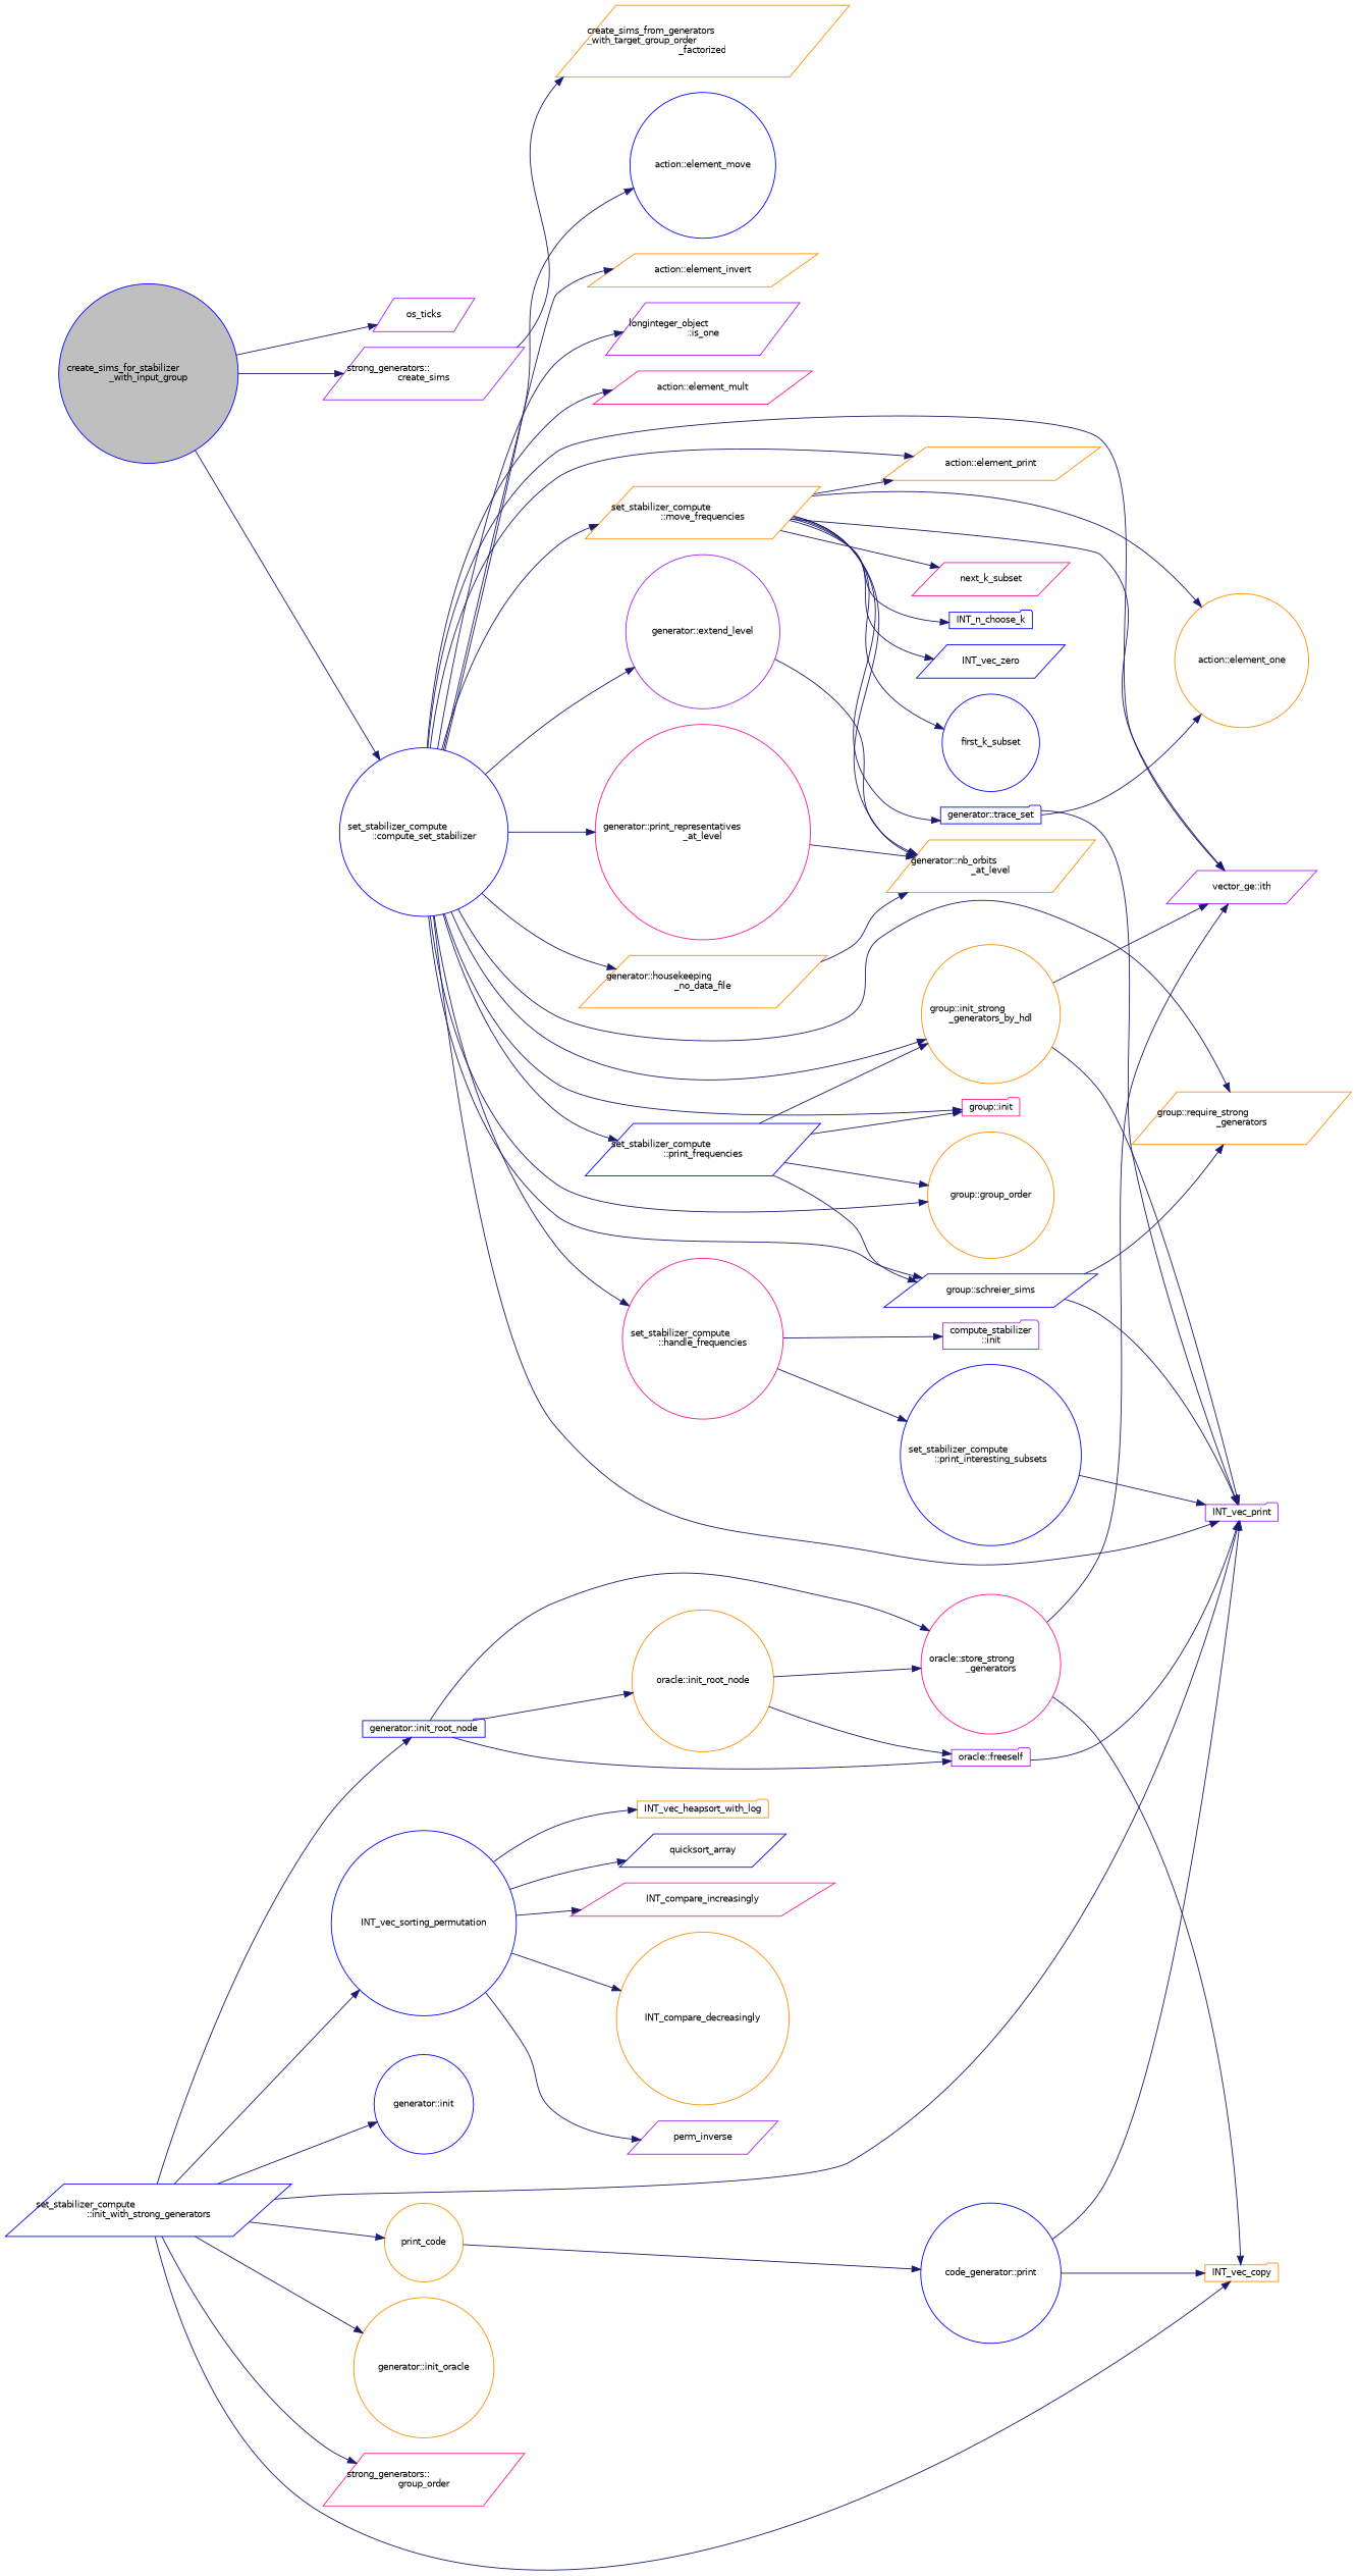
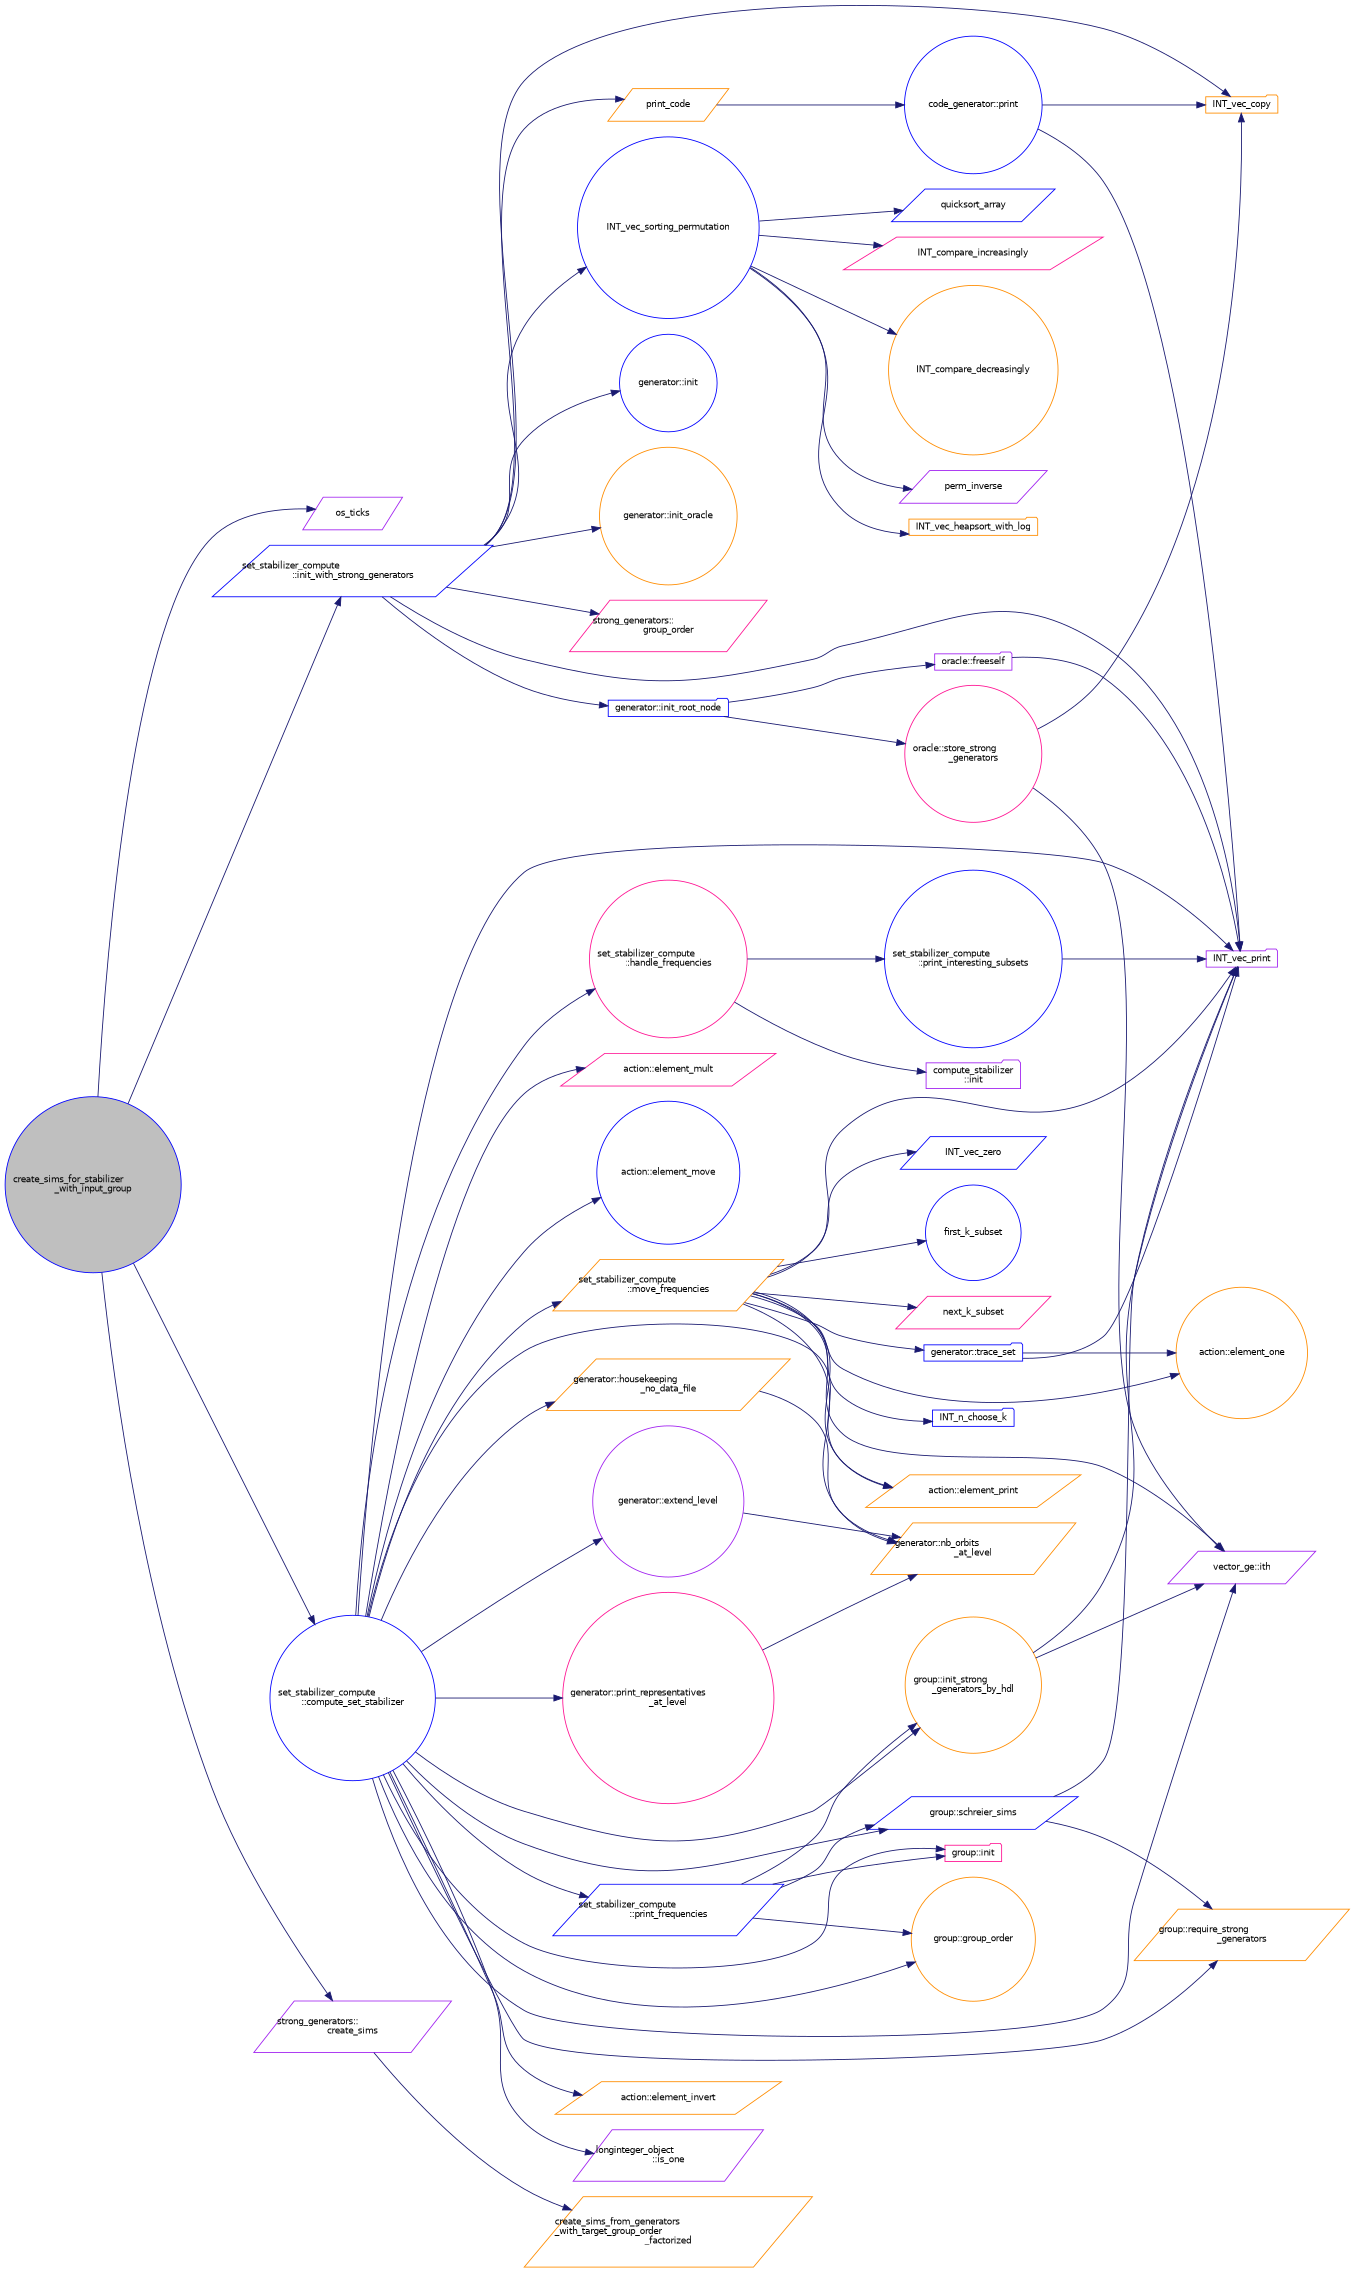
  digraph {
    rankdir=LR
    node [color=blue fillcolor=white fontname=Helvetica fontsize=10 shape=parallelogram style=filled]
    edge [color=midnightblue fontname=Helvetica fontsize=10 labelfontname=Helvetica labelfontsize=10 style=solid]
    n1 [fillcolor=grey75 fontcolor=black height=0.2 label="create_sims_for_stabilizer\l_with_input_group" shape=circle width=0.4]
    n2 [color=purple height=0.2 label=os_ticks width=0.4]
    n3 [height=0.2 label="set_stabilizer_compute\l::init_with_strong_generators" width=0.4]
    n4 [height=0.2 label="set_stabilizer_compute\l::compute_set_stabilizer" shape=circle width=0.4]
    n5 [color=purple height=0.2 label="strong_generators::\lcreate_sims" width=0.4]
    n6 [color=deeppink height=0.2 label="strong_generators::\lgroup_order" width=0.4]
    n7 [color=darkorange height=0.2 label=INT_vec_copy shape=folder width=0.4]
    n8 [height=0.2 label=INT_vec_sorting_permutation shape=circle width=0.4]
    n9 [color=purple height=0.2 label=INT_vec_print shape=folder width=0.4]
    n10 [height=0.2 label="generator::init" shape=circle width=0.4]
-   n11 [color=darkorange height=0.2 label=print_code shape=circle width=0.4]
+   n11 [color=darkorange height=0.2 label=print_code width=0.4]
    n12 [color=darkorange height=0.2 label="generator::init_oracle" shape=circle width=0.4]
    n13 [height=0.2 label="generator::init_root_node" shape=folder width=0.4]
    n14 [color=purple height=0.2 label="vector_ge::ith" width=0.4]
    n15 [color=darkorange height=0.2 label="set_stabilizer_compute\l::move_frequencies" width=0.4]
    n16 [color=darkorange height=0.2 label="action::element_print" width=0.4]
    n17 [height=0.2 label="set_stabilizer_compute\l::print_frequencies" width=0.4]
    n18 [color=deeppink height=0.2 label="group::init" shape=folder width=0.4]
    n19 [color=darkorange height=0.2 label="group::init_strong\l_generators_by_hdl" shape=circle width=0.4]
    n20 [height=0.2 label="group::schreier_sims" width=0.4]
    n21 [color=darkorange height=0.2 label="group::require_strong\l_generators" width=0.4]
    n22 [color=darkorange height=0.2 label="group::group_order" shape=circle width=0.4]
    n23 [color=deeppink height=0.2 label="set_stabilizer_compute\l::handle_frequencies" shape=circle width=0.4]
    n24 [color=purple height=0.2 label="generator::extend_level" shape=circle width=0.4]
    n25 [color=deeppink height=0.2 label="generator::print_representatives\l_at_level" shape=circle width=0.4]
    n26 [color=darkorange height=0.2 label="generator::housekeeping\l_no_data_file" width=0.4]
    n27 [height=0.2 label="action::element_move" shape=circle width=0.4]
    n28 [color=darkorange height=0.2 label="action::element_invert" width=0.4]
    n29 [color=purple height=0.2 label="longinteger_object\l::is_one" width=0.4]
    n30 [color=deeppink height=0.2 label="action::element_mult" width=0.4]
    n31 [color=darkorange height=0.2 label="create_sims_from_generators\l_with_target_group_order\l_factorized" width=0.4]
    n32 [height=0.2 label=quicksort_array width=0.4]
    n33 [color=deeppink height=0.2 label=INT_compare_increasingly width=0.4]
    n34 [color=darkorange height=0.2 label=INT_compare_decreasingly shape=circle width=0.4]
    n35 [color=purple height=0.2 label=perm_inverse width=0.4]
    n36 [color=darkorange height=0.2 label=INT_vec_heapsort_with_log shape=folder width=0.4]
    n37 [height=0.2 label="code_generator::print" shape=circle width=0.4]
    n38 [color=purple height=0.2 label="oracle::freeself" shape=folder width=0.4]
    n39 [color=deeppink height=0.2 label="oracle::store_strong\l_generators" shape=circle width=0.4]
-   n40 [color=darkorange height=0.2 label="oracle::init_root_node" shape=circle width=0.4]
    n41 [color=darkorange height=0.2 label="generator::nb_orbits\l_at_level" width=0.4]
    n42 [height=0.2 label=INT_n_choose_k shape=folder width=0.4]
    n43 [height=0.2 label=INT_vec_zero width=0.4]
    n44 [height=0.2 label=first_k_subset shape=circle width=0.4]
    n45 [color=darkorange height=0.2 label="action::element_one" shape=circle width=0.4]
    n46 [height=0.2 label="generator::trace_set" shape=folder width=0.4]
    n47 [color=deeppink height=0.2 label=next_k_subset width=0.4]
    n48 [height=0.2 label="set_stabilizer_compute\l::print_interesting_subsets" shape=circle width=0.4]
    n49 [color=purple height=0.2 label="compute_stabilizer\l::init" shape=folder width=0.4]
    n1 -> n2
+   n1 -> n3
    n1 -> n4
    n1 -> n5
    n3 -> n6
    n3 -> n7
    n3 -> n8
    n3 -> n9
    n3 -> n10
    n3 -> n11
    n3 -> n12
    n3 -> n13
    n4 -> n9
    n4 -> n14
    n4 -> n15
    n4 -> n16
    n4 -> n17
    n4 -> n18
    n4 -> n19
    n4 -> n20
    n4 -> n21
    n4 -> n22
    n4 -> n23
    n4 -> n24
    n4 -> n25
    n4 -> n26
    n4 -> n27
    n4 -> n28
    n4 -> n29
    n4 -> n30
    n5 -> n31
    n8 -> n32
    n8 -> n33
    n8 -> n34
    n8 -> n35
    n8 -> n36
    n11 -> n37
    n13 -> n38
    n13 -> n39
-   n13 -> n40
+   n15 -> n9
    n15 -> n14
    n15 -> n16
    n15 -> n41
    n15 -> n42
    n15 -> n43
    n15 -> n44
    n15 -> n45
    n15 -> n46
    n15 -> n47
    n17 -> n18
    n17 -> n19
    n17 -> n20
    n17 -> n22
    n19 -> n9
    n19 -> n14
    n20 -> n9
    n20 -> n21
    n23 -> n48
    n23 -> n49
    n24 -> n41
    n25 -> n41
    n26 -> n41
    n37 -> n7
    n37 -> n9
    n38 -> n9
    n39 -> n7
    n39 -> n14
-   n40 -> n38
-   n40 -> n39
    n46 -> n9
    n46 -> n45
    n48 -> n9
  }
